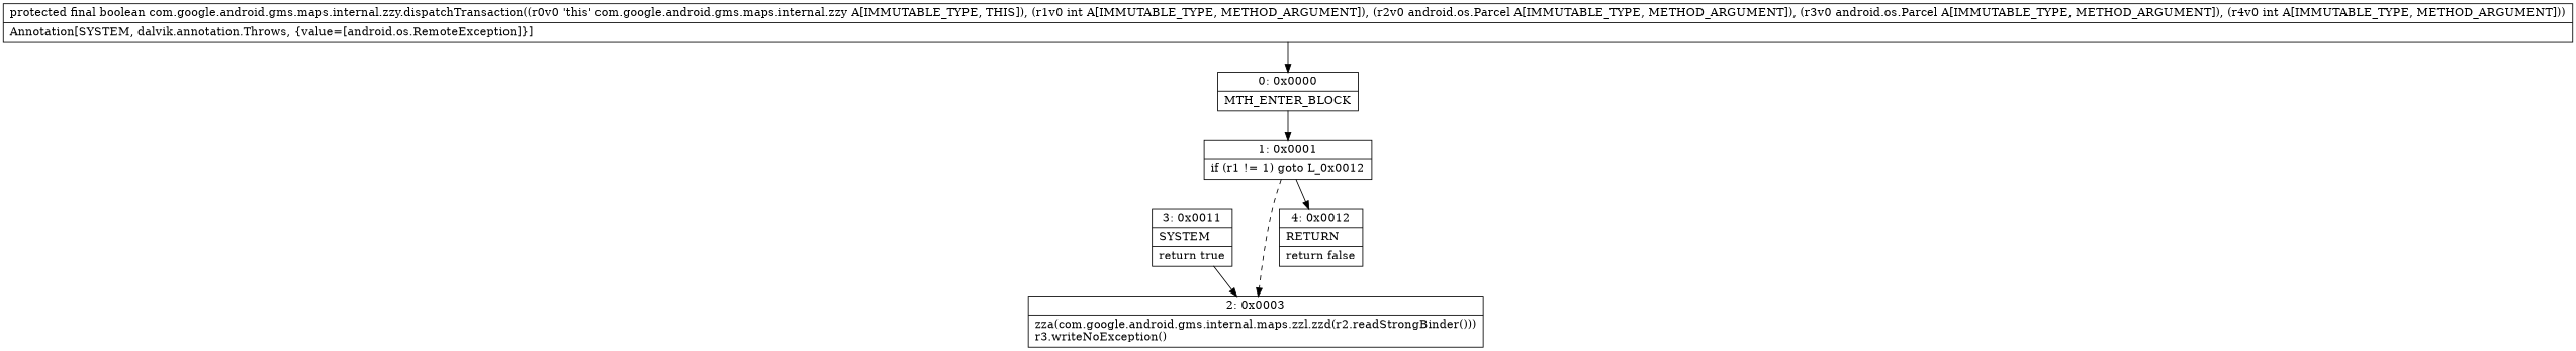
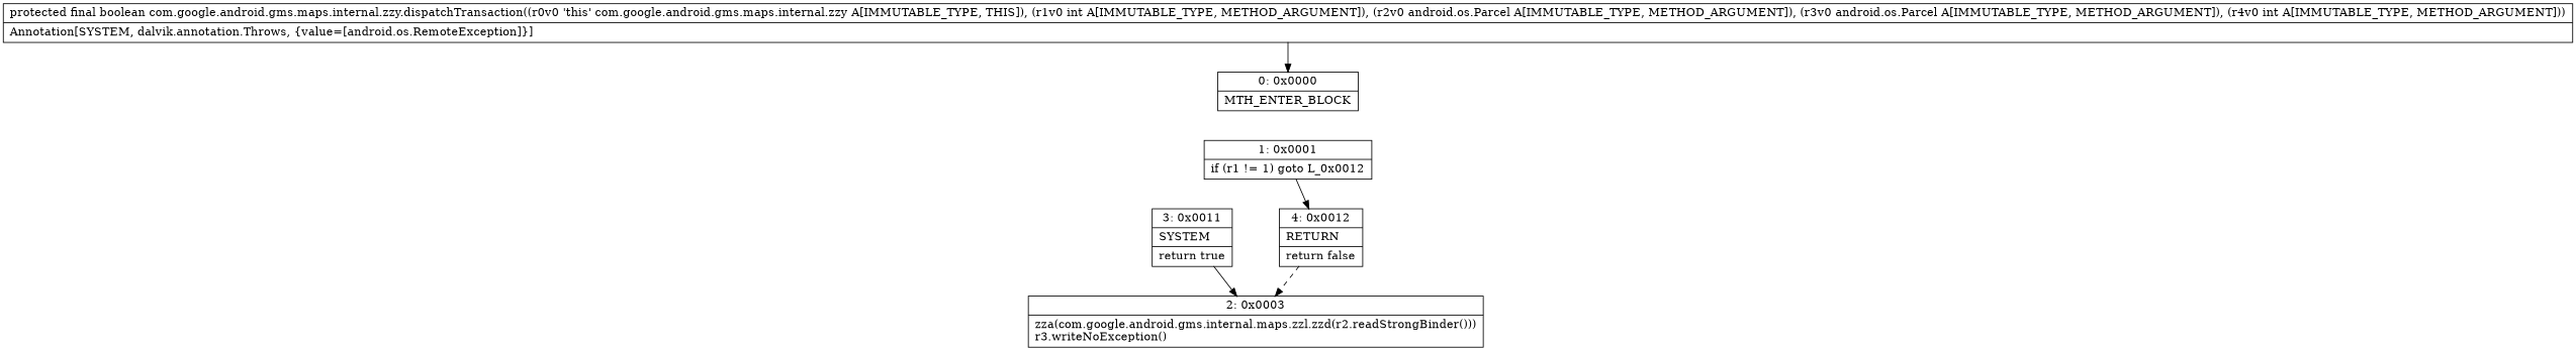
  digraph {
    fontname="DejaVu Serif"
    node [fontname="DejaVu Serif" shape=record]
    edge [fontname="DejaVu Serif"]
    n1 [label="{0\:\ 0x0000|MTH_ENTER_BLOCK\l}"]
    n2 [label="{1\:\ 0x0001|if (r1 != 1) goto L_0x0012\l}"]
    n3 [label="{2\:\ 0x0003|zza(com.google.android.gms.internal.maps.zzl.zzd(r2.readStrongBinder()))\lr3.writeNoException()\l}"]
    n4 [label="{4\:\ 0x0012|RETURN\l|return false\l}"]
    n5 [label="{3\:\ 0x0011|SYSTEM\l|return true\l}"]
    n6 [label="{protected final boolean com.google.android.gms.maps.internal.zzy.dispatchTransaction((r0v0 'this' com.google.android.gms.maps.internal.zzy A[IMMUTABLE_TYPE, THIS]), (r1v0 int A[IMMUTABLE_TYPE, METHOD_ARGUMENT]), (r2v0 android.os.Parcel A[IMMUTABLE_TYPE, METHOD_ARGUMENT]), (r3v0 android.os.Parcel A[IMMUTABLE_TYPE, METHOD_ARGUMENT]), (r4v0 int A[IMMUTABLE_TYPE, METHOD_ARGUMENT]))  | Annotation[SYSTEM, dalvik.annotation.Throws, \{value=[android.os.RemoteException]\}]\l}"]
-   n1 -> n2
-   n2 -> n3 [style=dashed]
+   n4 -> n3 [style=dashed]
    n2 -> n4
    n5 -> n3
    n6 -> n1
  }
